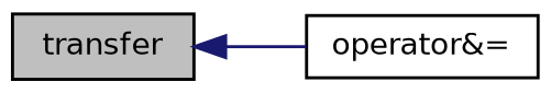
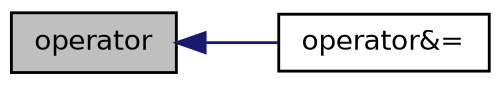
  digraph {
    rankdir=LR
    node [color=black fontname=Helvetica fontsize=10 shape=record]
-   n1 [fillcolor=grey75 fontcolor=black height=0.2 label=transfer style=filled width=0.4]
+   n1 [fillcolor=grey75 fontcolor=black height=0.2 label=operator style=filled width=0.4]
    n2 [height=0.2 label="operator&=" width=0.4]
    n1 -> n2 [color=midnightblue dir=back fontname=Helvetica fontsize=10 labelfontname=Helvetica labelfontsize=10 style=solid]
  }
